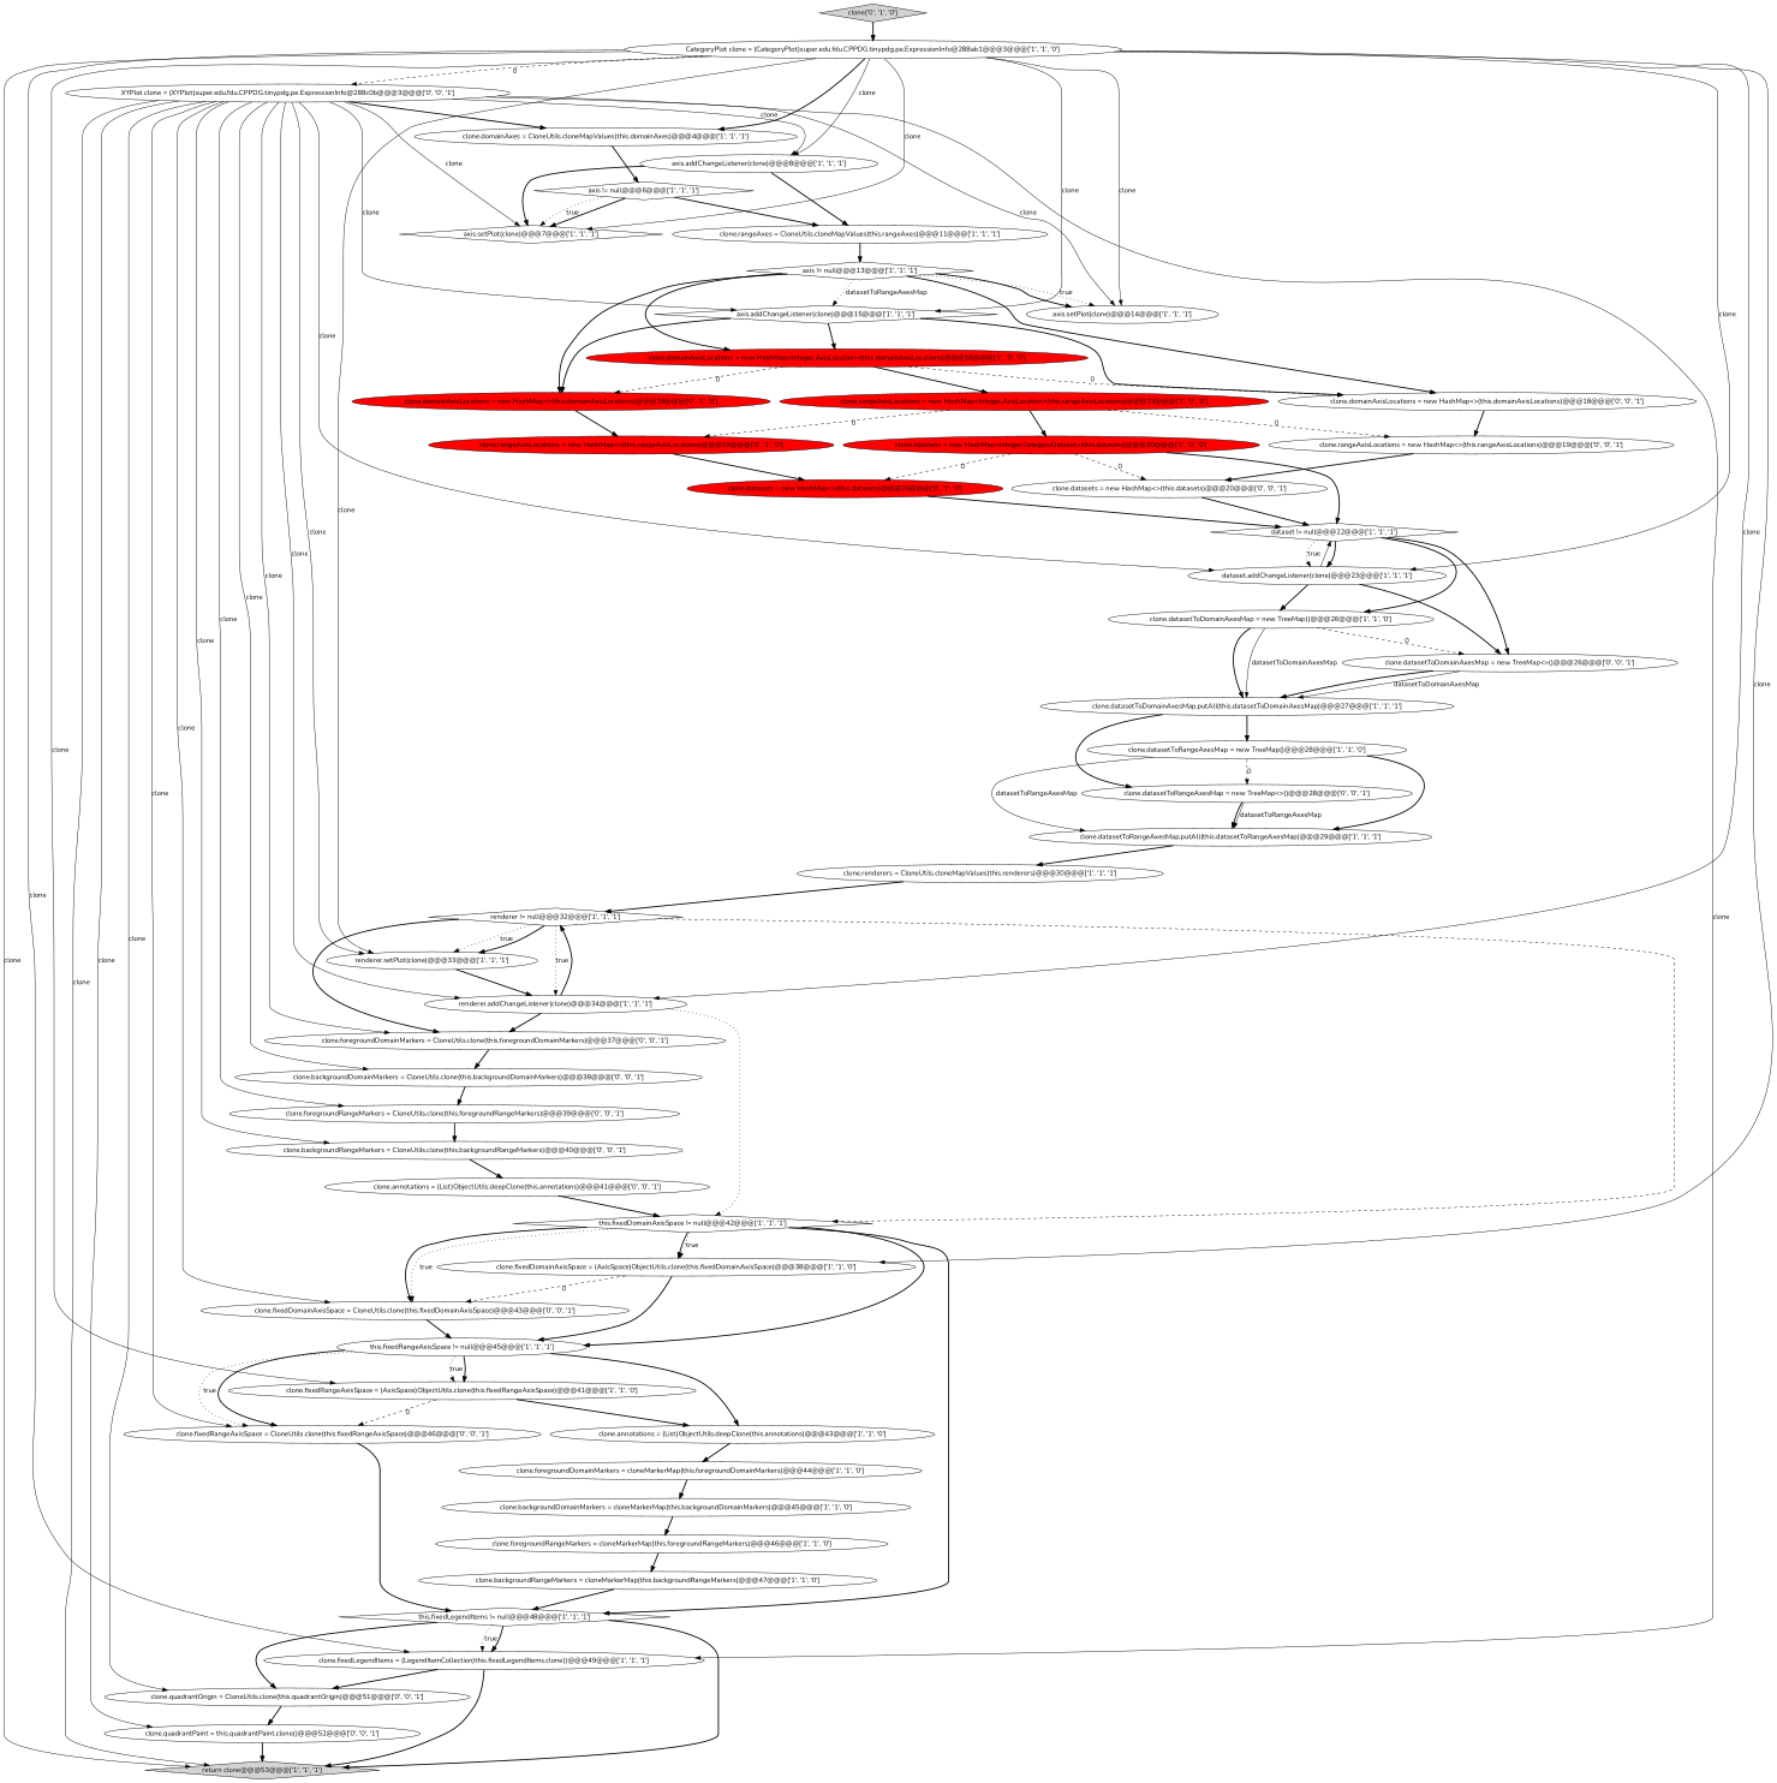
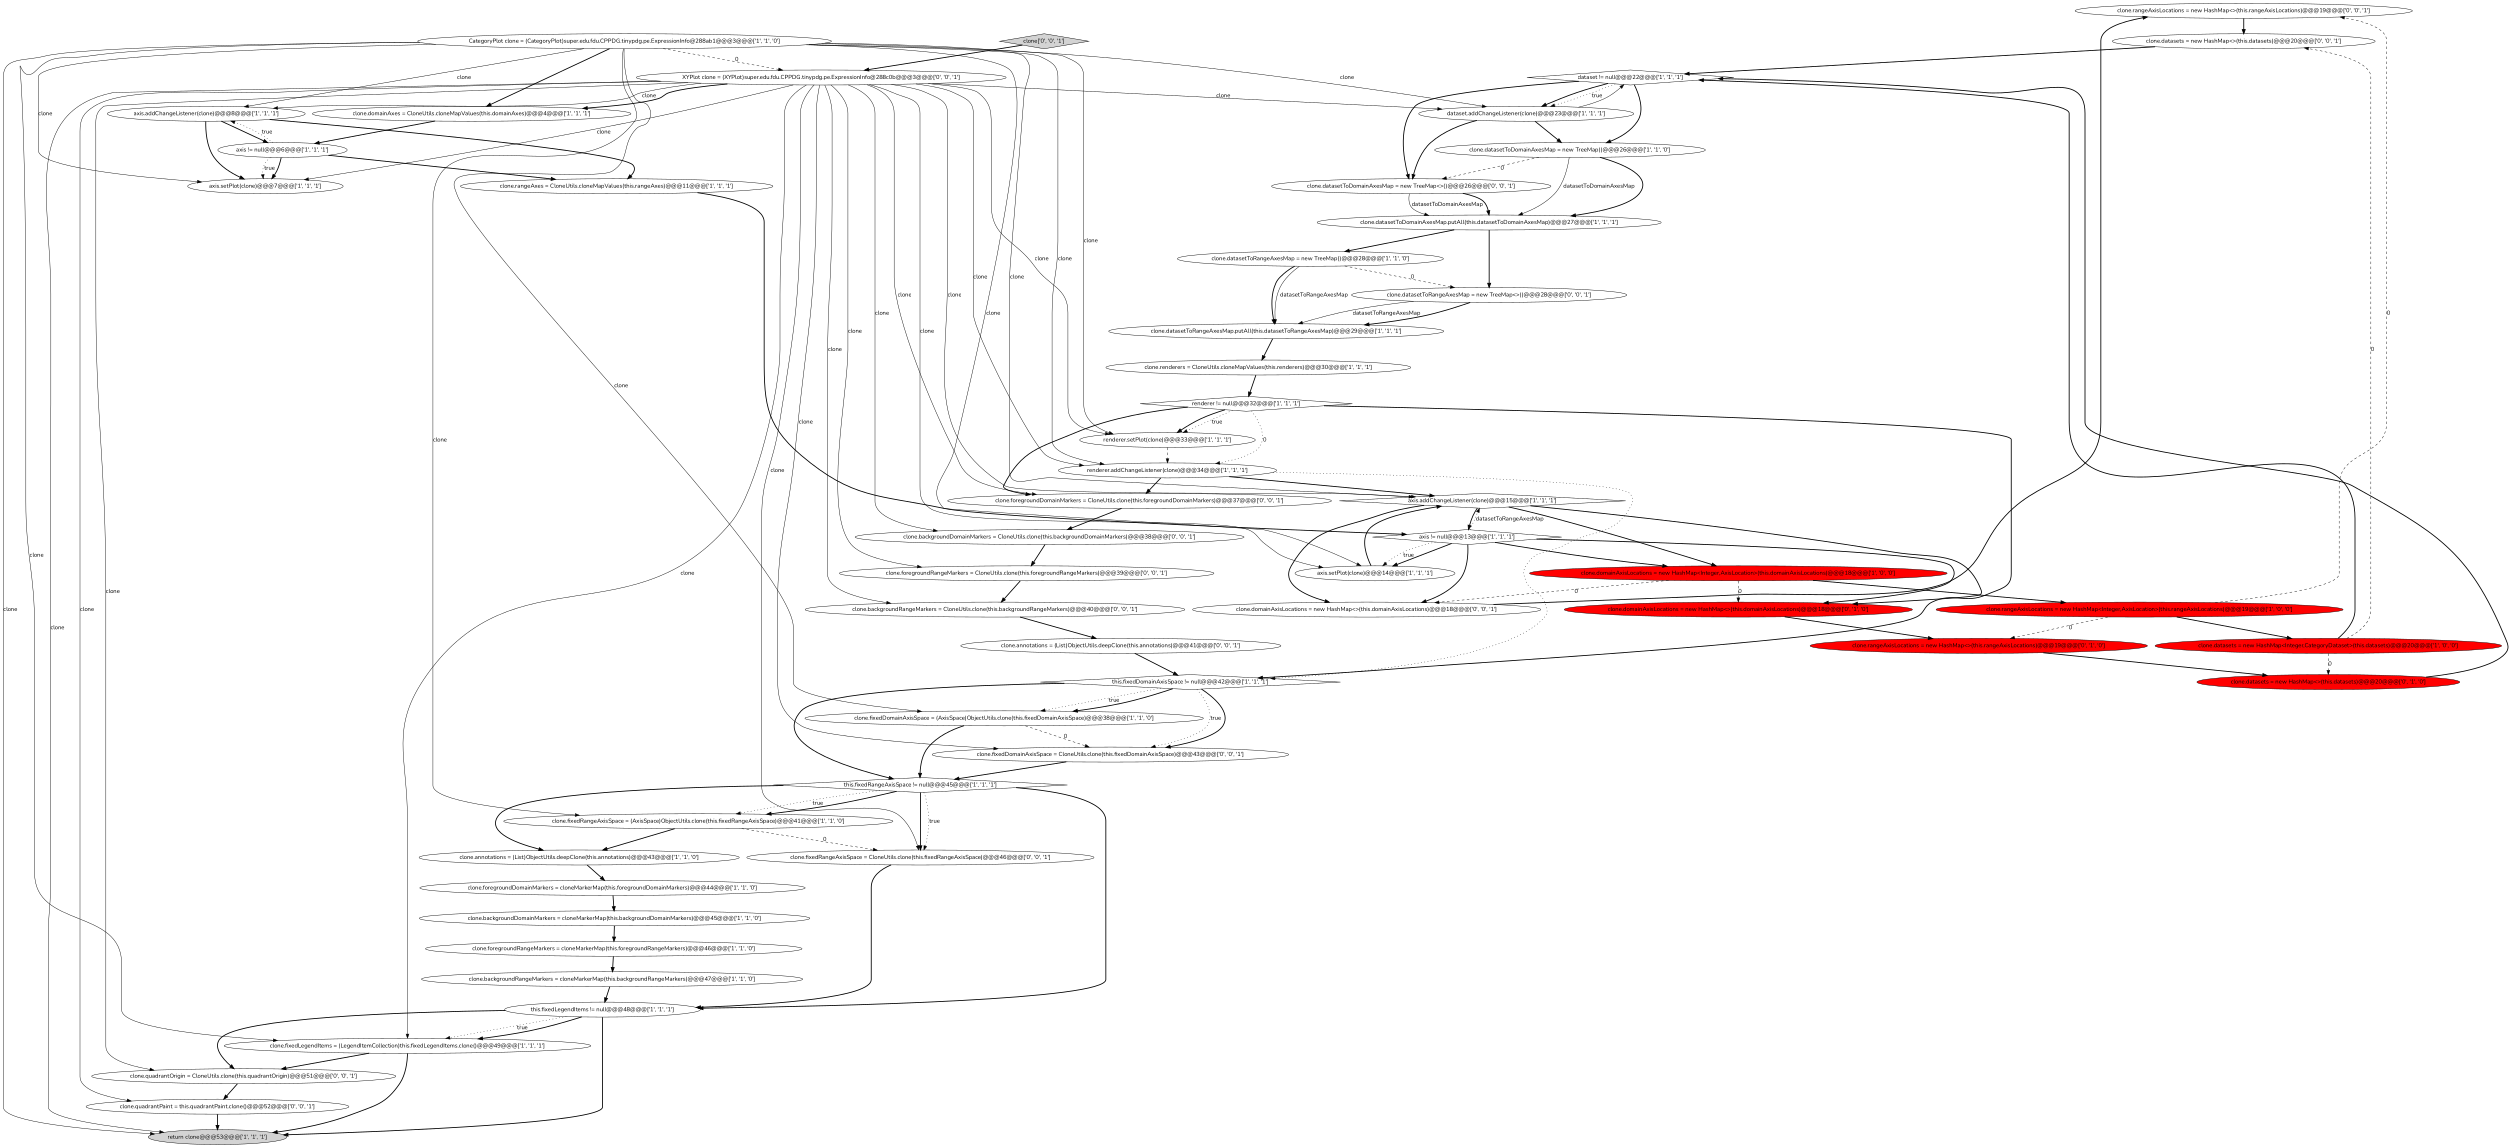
  digraph {
    fontname=Nunito
    node [fillcolor=white fontname=Nunito shape=ellipse style=filled]
    edge [fontname=Nunito style=bold]
    n1 [label="clone.rangeAxisLocations = new HashMap<>(this.rangeAxisLocations)@@@19@@@['0', '0', '1']"]
    n2 [label="clone.datasets = new HashMap<>(this.datasets)@@@20@@@['0', '0', '1']"]
    n3 [label="dataset != null@@@22@@@['1', '1', '1']" shape=diamond]
    n4 [label="CategoryPlot clone = (CategoryPlot)super.edu.fdu.CPPDG.tinypdg.pe.ExpressionInfo@288ab1@@@3@@@['1', '1', '0']"]
    n5 [label="clone.fixedRangeAxisSpace = (AxisSpace)ObjectUtils.clone(this.fixedRangeAxisSpace)@@@41@@@['1', '1', '0']"]
    n6 [label="axis.addChangeListener(clone)@@@15@@@['1', '1', '1']" shape=diamond]
-   n7 [fillcolor=lightgray label="return clone@@@53@@@['1', '1', '1']" shape=diamond]
+   n7 [fillcolor=lightgray label="return clone@@@53@@@['1', '1', '1']"]
    n8 [label="clone.fixedLegendItems = (LegendItemCollection)this.fixedLegendItems.clone()@@@49@@@['1', '1', '1']"]
    n9 [label="axis.addChangeListener(clone)@@@8@@@['1', '1', '1']"]
    n10 [label="axis.setPlot(clone)@@@14@@@['1', '1', '1']"]
    n11 [label="renderer.setPlot(clone)@@@33@@@['1', '1', '1']"]
    n12 [label="renderer.addChangeListener(clone)@@@34@@@['1', '1', '1']"]
    n13 [label="XYPlot clone = (XYPlot)super.edu.fdu.CPPDG.tinypdg.pe.ExpressionInfo@288c0b@@@3@@@['0', '0', '1']"]
    n14 [label="clone.domainAxes = CloneUtils.cloneMapValues(this.domainAxes)@@@4@@@['1', '1', '1']"]
    n15 [label="dataset.addChangeListener(clone)@@@23@@@['1', '1', '1']"]
    n16 [label="clone.fixedDomainAxisSpace = (AxisSpace)ObjectUtils.clone(this.fixedDomainAxisSpace)@@@38@@@['1', '1', '0']"]
-   n17 [label="axis.setPlot(clone)@@@7@@@['1', '1', '1']" shape=diamond]
+   n17 [label="axis.setPlot(clone)@@@7@@@['1', '1', '1']"]
    n18 [label="clone.fixedRangeAxisSpace = CloneUtils.clone(this.fixedRangeAxisSpace)@@@46@@@['0', '0', '1']"]
    n19 [label="clone.annotations = (List)ObjectUtils.deepClone(this.annotations)@@@43@@@['1', '1', '0']"]
    n20 [label="axis != null@@@13@@@['1', '1', '1']" shape=diamond]
    n21 [fillcolor=red label="clone.domainAxisLocations = new HashMap<>(this.domainAxisLocations)@@@18@@@['0', '1', '0']"]
    n22 [label="clone.domainAxisLocations = new HashMap<>(this.domainAxisLocations)@@@18@@@['0', '0', '1']"]
    n23 [fillcolor=red label="clone.domainAxisLocations = new HashMap<Integer,AxisLocation>(this.domainAxisLocations)@@@18@@@['1', '0', '0']"]
    n24 [label="clone.quadrantOrigin = CloneUtils.clone(this.quadrantOrigin)@@@51@@@['0', '0', '1']"]
    n25 [label="clone.rangeAxes = CloneUtils.cloneMapValues(this.rangeAxes)@@@11@@@['1', '1', '1']"]
-   n26 [label="axis != null@@@6@@@['1', '1', '1']" shape=diamond]
+   n26 [label="axis != null@@@6@@@['1', '1', '1']"]
    n27 [label="renderer != null@@@32@@@['1', '1', '1']" shape=diamond]
    n28 [label="this.fixedDomainAxisSpace != null@@@42@@@['1', '1', '1']" shape=diamond]
    n29 [label="clone.foregroundDomainMarkers = CloneUtils.clone(this.foregroundDomainMarkers)@@@37@@@['0', '0', '1']"]
    n30 [label="clone.fixedDomainAxisSpace = CloneUtils.clone(this.fixedDomainAxisSpace)@@@43@@@['0', '0', '1']"]
    n31 [label="clone.backgroundDomainMarkers = CloneUtils.clone(this.backgroundDomainMarkers)@@@38@@@['0', '0', '1']"]
    n32 [label="clone.backgroundRangeMarkers = CloneUtils.clone(this.backgroundRangeMarkers)@@@40@@@['0', '0', '1']"]
    n33 [label="clone.foregroundRangeMarkers = CloneUtils.clone(this.foregroundRangeMarkers)@@@39@@@['0', '0', '1']"]
    n34 [label="clone.quadrantPaint = this.quadrantPaint.clone()@@@52@@@['0', '0', '1']"]
    n35 [label="clone.datasetToDomainAxesMap = new TreeMap()@@@26@@@['1', '1', '0']"]
    n36 [label="clone.datasetToDomainAxesMap = new TreeMap<>()@@@26@@@['0', '0', '1']"]
-   n37 [label="this.fixedRangeAxisSpace != null@@@45@@@['1', '1', '1']"]
+   n37 [label="this.fixedRangeAxisSpace != null@@@45@@@['1', '1', '1']" shape=diamond]
    n38 [fillcolor=red label="clone.rangeAxisLocations = new HashMap<>(this.rangeAxisLocations)@@@19@@@['0', '1', '0']"]
    n39 [fillcolor=red label="clone.datasets = new HashMap<>(this.datasets)@@@20@@@['0', '1', '0']"]
    n40 [label="clone.renderers = CloneUtils.cloneMapValues(this.renderers)@@@30@@@['1', '1', '1']"]
-   n41 [label="this.fixedLegendItems != null@@@48@@@['1', '1', '1']" shape=diamond]
+   n41 [label="this.fixedLegendItems != null@@@48@@@['1', '1', '1']"]
    n42 [label="clone.foregroundDomainMarkers = cloneMarkerMap(this.foregroundDomainMarkers)@@@44@@@['1', '1', '0']"]
    n43 [fillcolor=red label="clone.datasets = new HashMap<Integer,CategoryDataset>(this.datasets)@@@20@@@['1', '0', '0']"]
    n44 [label="clone.datasetToRangeAxesMap = new TreeMap()@@@28@@@['1', '1', '0']"]
    n45 [label="clone.datasetToRangeAxesMap.putAll(this.datasetToRangeAxesMap)@@@29@@@['1', '1', '1']"]
    n46 [label="clone.datasetToRangeAxesMap = new TreeMap<>()@@@28@@@['0', '0', '1']"]
    n47 [fillcolor=red label="clone.rangeAxisLocations = new HashMap<Integer,AxisLocation>(this.rangeAxisLocations)@@@19@@@['1', '0', '0']"]
    n48 [label="clone.annotations = (List)ObjectUtils.deepClone(this.annotations)@@@41@@@['0', '0', '1']"]
    n49 [label="clone.backgroundRangeMarkers = cloneMarkerMap(this.backgroundRangeMarkers)@@@47@@@['1', '1', '0']"]
-   n50 [fillcolor=lightgray label="clone['0', '1', '0']" shape=diamond]
    n51 [label="clone.datasetToDomainAxesMap.putAll(this.datasetToDomainAxesMap)@@@27@@@['1', '1', '1']"]
    n52 [label="clone.backgroundDomainMarkers = cloneMarkerMap(this.backgroundDomainMarkers)@@@45@@@['1', '1', '0']"]
    n53 [label="clone.foregroundRangeMarkers = cloneMarkerMap(this.foregroundRangeMarkers)@@@46@@@['1', '1', '0']"]
+   n54 [fillcolor=lightgray label="clone['0', '0', '1']" shape=diamond]
    n1 -> n2
    n2 -> n3
    n3 -> n15
    n3 -> n15 [label=true style=dotted]
    n3 -> n35
    n3 -> n36
    n4 -> n5 [label=clone style=solid]
    n4 -> n6 [label=clone style=solid]
    n4 -> n7 [label=clone style=solid]
    n4 -> n8 [label=clone style=solid]
    n4 -> n9 [label=clone style=solid]
    n4 -> n10 [label=clone style=solid]
    n4 -> n11 [label=clone style=solid]
    n4 -> n12 [label=clone style=solid]
    n4 -> n13 [label=0 style=dashed]
    n4 -> n14
    n4 -> n15 [label=clone style=solid]
    n4 -> n16 [label=clone style=solid]
    n4 -> n17 [label=clone style=solid]
    n5 -> n18 [label=0 style=dashed]
    n5 -> n19
+   n6 -> n20
    n6 -> n21
    n6 -> n22
    n6 -> n23
    n8 -> n7
    n8 -> n24
    n9 -> n17
    n9 -> n25
-   n11 -> n12
-   n12 -> n27
+   n9 -> n26
+   n10 -> n6
+   n11 -> n12 [style=dashed]
+   n12 -> n6
    n12 -> n28 [style=dotted]
    n12 -> n29
    n13 -> n6 [label=clone style=solid]
    n13 -> n7 [label=clone style=solid]
    n13 -> n8 [label=clone style=solid]
    n13 -> n9 [label=clone style=solid]
    n13 -> n10 [label=clone style=solid]
    n13 -> n11 [label=clone style=solid]
    n13 -> n12 [label=clone style=solid]
    n13 -> n14
    n13 -> n15 [label=clone style=solid]
    n13 -> n17 [label=clone style=solid]
    n13 -> n18 [label=clone style=solid]
    n13 -> n24 [label=clone style=solid]
    n13 -> n29 [label=clone style=solid]
    n13 -> n30 [label=clone style=solid]
    n13 -> n31 [label=clone style=solid]
    n13 -> n32 [label=clone style=solid]
    n13 -> n33 [label=clone style=solid]
    n13 -> n34 [label=clone style=solid]
    n14 -> n26
    n15 -> n3 [style=solid]
    n15 -> n35
    n15 -> n36
    n16 -> n30 [label=0 style=dashed]
    n16 -> n37
    n18 -> n41
    n19 -> n42
    n20 -> n6 [label=datasetToRangeAxesMap style=dotted]
    n20 -> n10
    n20 -> n10 [label=true style=dotted]
    n20 -> n21
    n20 -> n22
    n20 -> n23
    n21 -> n38
    n22 -> n1
    n23 -> n21 [label=0 style=dashed]
    n23 -> n22 [label=0 style=dashed]
    n23 -> n47
    n24 -> n34
    n25 -> n20
+   n26 -> n9 [label=true style=dotted]
    n26 -> n17
    n26 -> n17 [label=true style=dotted]
    n26 -> n25
    n27 -> n11 [label=true style=dotted]
    n27 -> n11
-   n27 -> n12 [label=true style=dotted]
-   n27 -> n28 [style=dashed]
+   n27 -> n12 [label=0 style=dotted]
+   n27 -> n28
    n27 -> n29
    n28 -> n16 [label=true style=dotted]
    n28 -> n16
    n28 -> n30 [label=true style=dotted]
    n28 -> n30
    n28 -> n37
    n29 -> n31
    n30 -> n37
    n31 -> n33
    n32 -> n48
    n33 -> n32
    n34 -> n7
    n35 -> n36 [label=0 style=dashed]
    n35 -> n51
    n35 -> n51 [label=datasetToDomainAxesMap style=solid]
    n36 -> n51 [label=datasetToDomainAxesMap style=solid]
    n36 -> n51
    n37 -> n5
    n37 -> n5 [label=true style=dotted]
    n37 -> n18
    n37 -> n18 [label=true style=dotted]
    n37 -> n19
-   n28 -> n41
+   n37 -> n41
    n38 -> n39
    n39 -> n3
    n40 -> n27
    n41 -> n7
    n41 -> n8 [label=true style=dotted]
    n41 -> n8
    n41 -> n24
    n42 -> n52
    n43 -> n2 [label=0 style=dashed]
    n43 -> n3
    n43 -> n39 [label=0 style=dashed]
    n44 -> n45 [label=datasetToRangeAxesMap style=solid]
    n44 -> n45
    n44 -> n46 [label=0 style=dashed]
    n45 -> n40
    n46 -> n45
    n46 -> n45 [label=datasetToRangeAxesMap style=solid]
    n47 -> n1 [label=0 style=dashed]
    n47 -> n38 [label=0 style=dashed]
    n47 -> n43
    n48 -> n28
    n49 -> n41
-   n50 -> n4
    n51 -> n44
    n51 -> n46
    n52 -> n53
    n53 -> n49
+   n54 -> n13
  }
